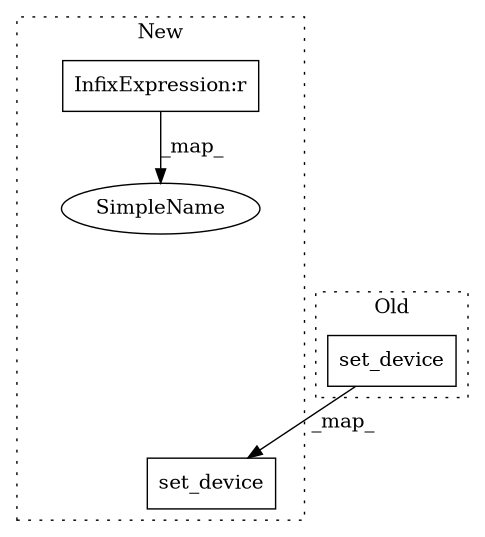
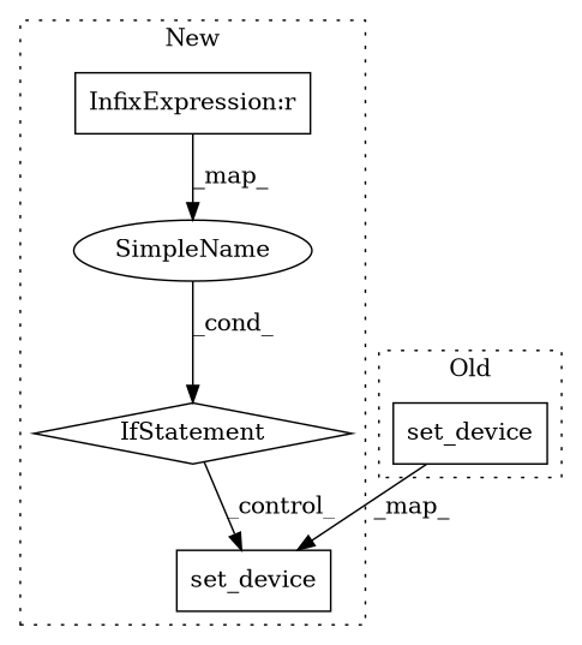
  digraph {
    node [a=32 l="11,1" shape=box]
    n1 [label=set_device s="1032,1053"]
+   n2 [a=25 l="4,2" label=IfStatement s="989,1009" shape=diamond]
    n3 [a=42 label=SimpleName shape=ellipse l=""]
    n4 [a=27 l=4 label="InfixExpression:r" s=1003]
    n5 [label=set_device s="1000,1021"]
    subgraph cluster_1 {
      label=New
      style=dotted
      n1
+     n2
      n3
      n4
    }
    subgraph cluster_2 {
      label=Old
      style=dotted
      n5
    }
+   n2 -> n1 [label=_control_]
+   n3 -> n2 [label=_cond_]
    n4 -> n3 [label=_map_]
    n5 -> n1 [label=_map_]
  }
